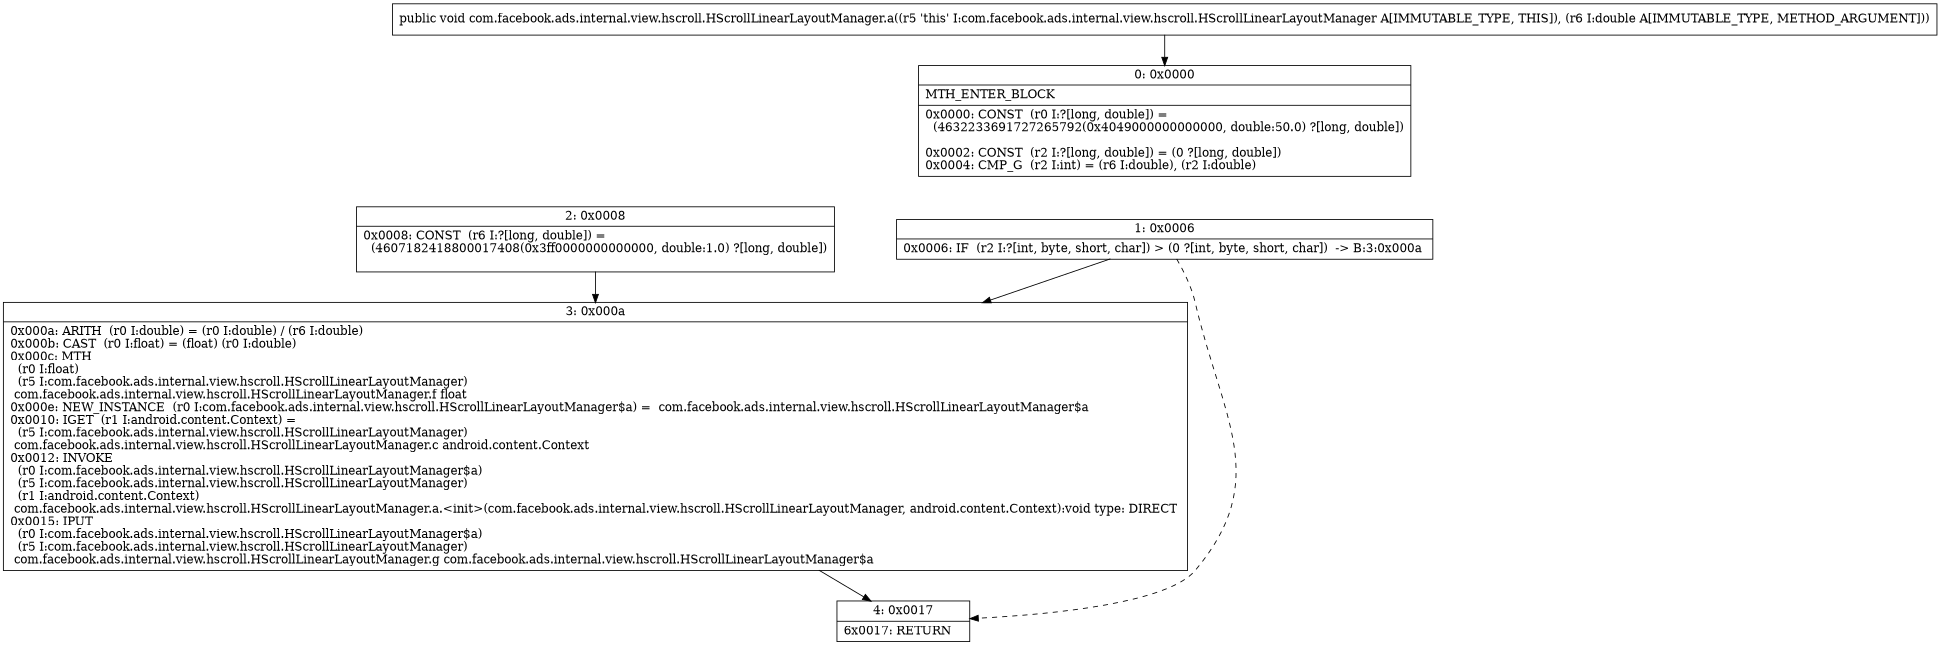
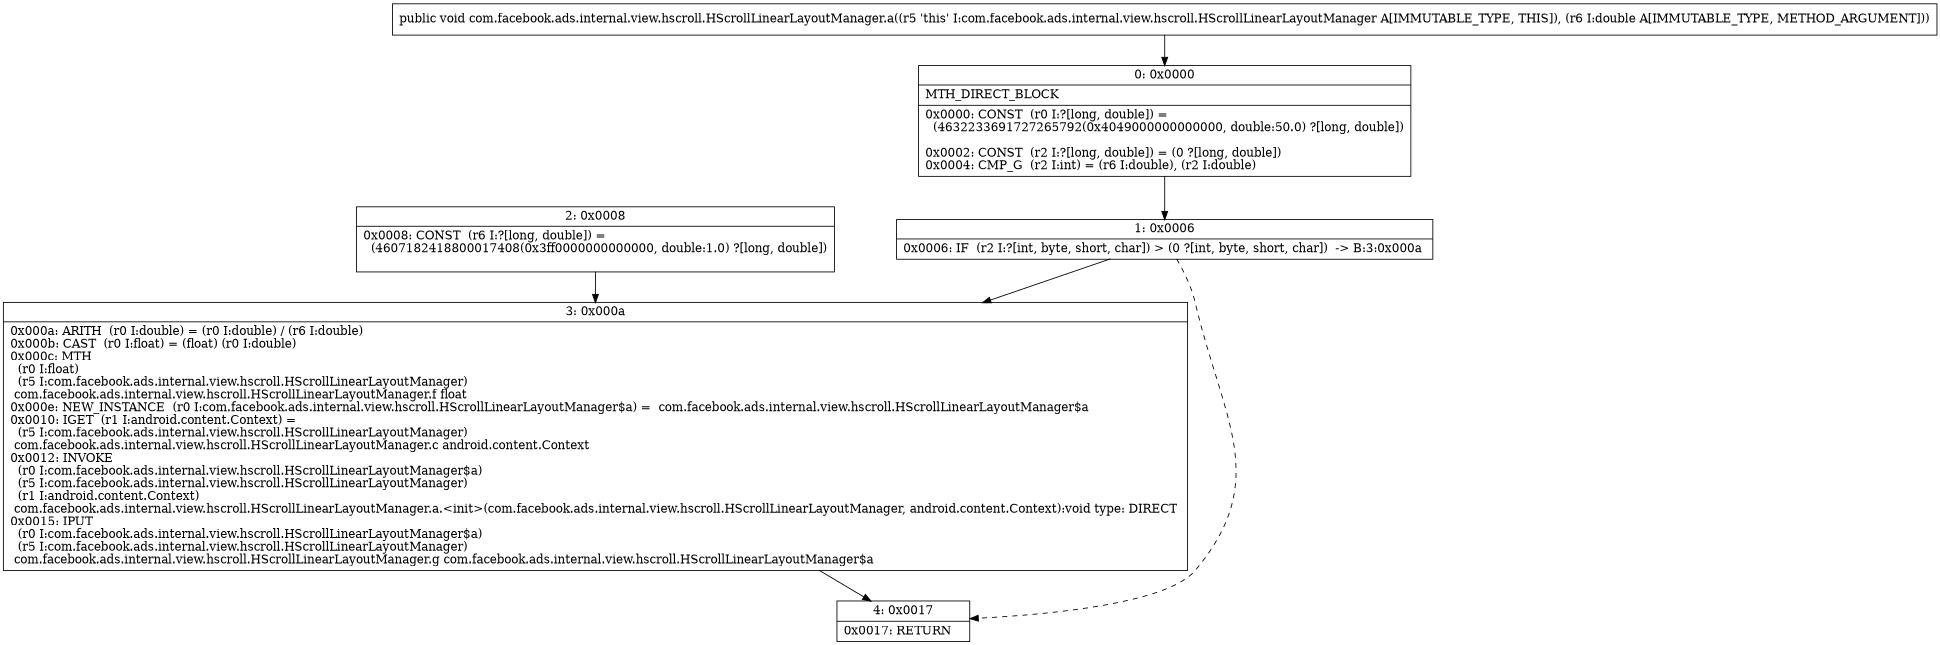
  digraph {
    node [shape=record]
-   n1 [label="{0\:\ 0x0000|MTH_ENTER_BLOCK\l|0x0000: CONST  (r0 I:?[long, double]) = \l  (4632233691727265792(0x4049000000000000, double:50.0) ?[long, double])\l \l0x0002: CONST  (r2 I:?[long, double]) = (0 ?[long, double]) \l0x0004: CMP_G  (r2 I:int) = (r6 I:double), (r2 I:double) \l}"]
+   n1 [label="{0\:\ 0x0000|MTH_DIRECT_BLOCK\l|0x0000: CONST  (r0 I:?[long, double]) = \l  (4632233691727265792(0x4049000000000000, double:50.0) ?[long, double])\l \l0x0002: CONST  (r2 I:?[long, double]) = (0 ?[long, double]) \l0x0004: CMP_G  (r2 I:int) = (r6 I:double), (r2 I:double) \l}"]
    n2 [label="{1\:\ 0x0006|0x0006: IF  (r2 I:?[int, byte, short, char]) \> (0 ?[int, byte, short, char])  \-\> B:3:0x000a \l}"]
    n3 [label="{3\:\ 0x000a|0x000a: ARITH  (r0 I:double) = (r0 I:double) \/ (r6 I:double) \l0x000b: CAST  (r0 I:float) = (float) (r0 I:double) \l0x000c: MTH  \l  (r0 I:float)\l  (r5 I:com.facebook.ads.internal.view.hscroll.HScrollLinearLayoutManager)\l com.facebook.ads.internal.view.hscroll.HScrollLinearLayoutManager.f float \l0x000e: NEW_INSTANCE  (r0 I:com.facebook.ads.internal.view.hscroll.HScrollLinearLayoutManager$a) =  com.facebook.ads.internal.view.hscroll.HScrollLinearLayoutManager$a \l0x0010: IGET  (r1 I:android.content.Context) = \l  (r5 I:com.facebook.ads.internal.view.hscroll.HScrollLinearLayoutManager)\l com.facebook.ads.internal.view.hscroll.HScrollLinearLayoutManager.c android.content.Context \l0x0012: INVOKE  \l  (r0 I:com.facebook.ads.internal.view.hscroll.HScrollLinearLayoutManager$a)\l  (r5 I:com.facebook.ads.internal.view.hscroll.HScrollLinearLayoutManager)\l  (r1 I:android.content.Context)\l com.facebook.ads.internal.view.hscroll.HScrollLinearLayoutManager.a.\<init\>(com.facebook.ads.internal.view.hscroll.HScrollLinearLayoutManager, android.content.Context):void type: DIRECT \l0x0015: IPUT  \l  (r0 I:com.facebook.ads.internal.view.hscroll.HScrollLinearLayoutManager$a)\l  (r5 I:com.facebook.ads.internal.view.hscroll.HScrollLinearLayoutManager)\l com.facebook.ads.internal.view.hscroll.HScrollLinearLayoutManager.g com.facebook.ads.internal.view.hscroll.HScrollLinearLayoutManager$a \l}"]
-   n4 [label="{4\:\ 0x0017|6x0017: RETURN   \l}"]
+   n4 [label="{4\:\ 0x0017|0x0017: RETURN   \l}"]
    n5 [label="{2\:\ 0x0008|0x0008: CONST  (r6 I:?[long, double]) = \l  (4607182418800017408(0x3ff0000000000000, double:1.0) ?[long, double])\l \l}"]
    n6 [label="{public void com.facebook.ads.internal.view.hscroll.HScrollLinearLayoutManager.a((r5 'this' I:com.facebook.ads.internal.view.hscroll.HScrollLinearLayoutManager A[IMMUTABLE_TYPE, THIS]), (r6 I:double A[IMMUTABLE_TYPE, METHOD_ARGUMENT])) }"]
+   n1 -> n2
    n2 -> n3
    n2 -> n4 [style=dashed]
    n3 -> n4
    n5 -> n3
    n6 -> n1
  }
